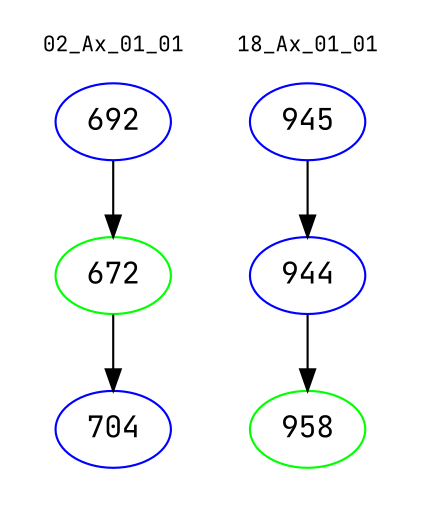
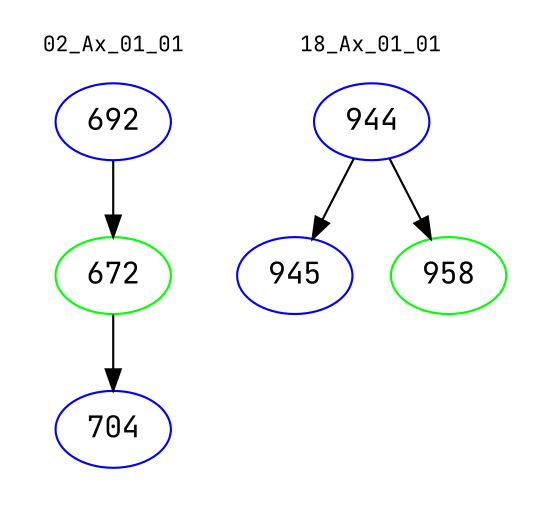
  digraph {
    fontname="JetBrains Mono"
    node [color=blue fontname="JetBrains Mono"]
    edge [color=black fontname="JetBrains Mono"]
    n1 [label=692]
    n2 [color=green label=672]
    n3 [label=704]
    n4 [label=945]
    n5 [label=944]
    n6 [color=green label=958]
    subgraph cluster_1 {
      color=white
      fontsize=10
      label="02_Ax_01_01"
      n1
      n2
      n3
    }
    subgraph cluster_2 {
      color=white
      fontsize=10
      label="18_Ax_01_01"
      n4
      n5
      n6
    }
    n1 -> n2
    n2 -> n3
-   n4 -> n5
+   n5 -> n4
    n5 -> n6
  }
